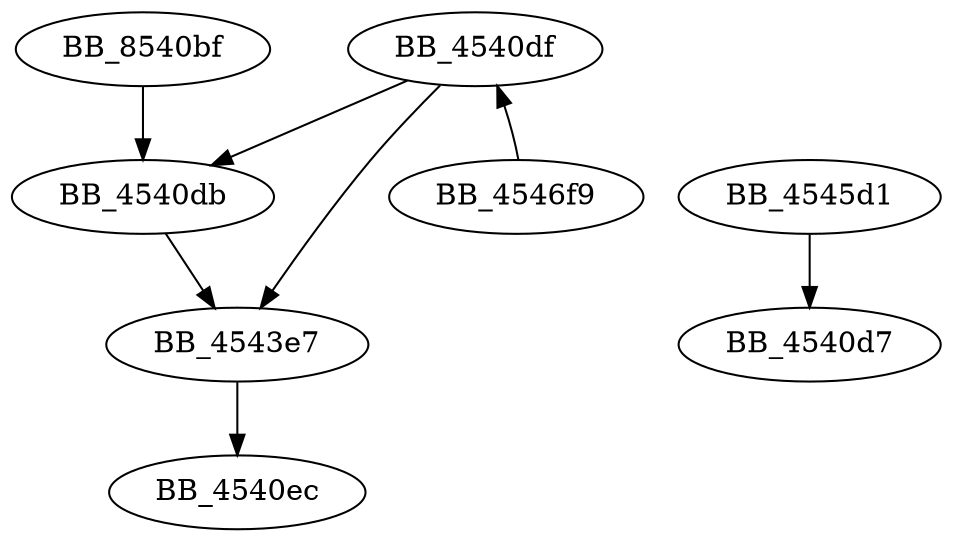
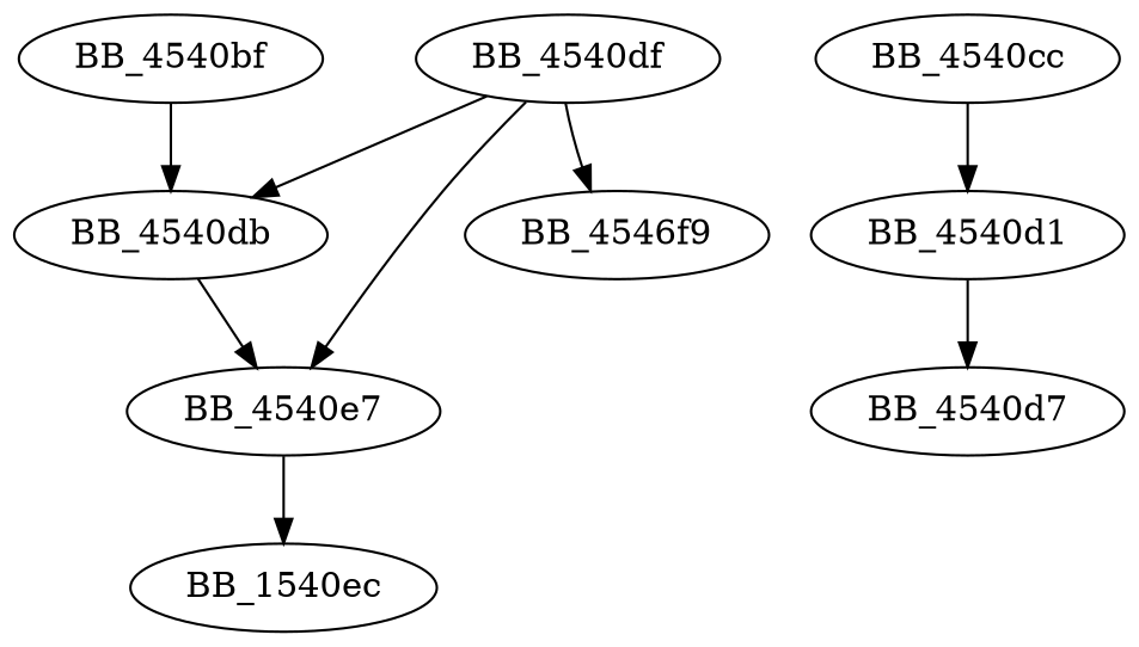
  digraph {
-   BB_4540bf [label=BB_8540bf]
+   BB_4540bf
    BB_4540db
-   BB_4540d1 [label=BB_4545d1]
-   BB_4540e7 [label=BB_4543e7]
+   BB_4540cc
+   BB_4540d1
+   BB_4540e7
    BB_4540d7
    BB_4540df
    n8 [label=BB_4546f9]
-   BB_4540ec
+   BB_4540ec [label=BB_1540ec]
    BB_4540bf -> BB_4540db
    BB_4540db -> BB_4540e7
+   BB_4540cc -> BB_4540d1
    BB_4540d1 -> BB_4540d7
    BB_4540e7 -> BB_4540ec
    BB_4540df -> BB_4540db
    BB_4540df -> BB_4540e7
-   n8 -> BB_4540df
+   BB_4540df -> n8
  }
